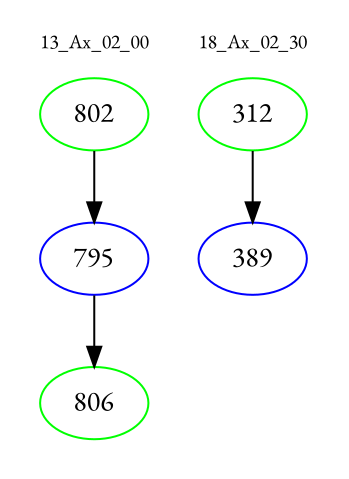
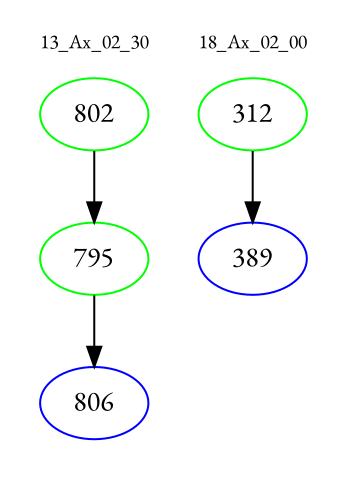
  digraph {
    fontname="EB Garamond"
    node [color=green fontname="EB Garamond"]
    edge [color=black fontname="EB Garamond"]
    n1 [label=802]
-   n2 [color=blue label=795]
-   n3 [label=806]
+   n2 [label=795]
+   n3 [color=blue label=806]
    n4 [label=312]
    n5 [color=blue label=389]
    subgraph cluster_1 {
      color=white
      fontsize=10
-     label="13_Ax_02_00"
+     label="13_Ax_02_30"
      n1
      n2
      n3
    }
    subgraph cluster_2 {
      color=white
      fontsize=10
-     label="18_Ax_02_30"
+     label="18_Ax_02_00"
      n4
      n5
    }
    n1 -> n2
    n2 -> n3
    n4 -> n5
  }
